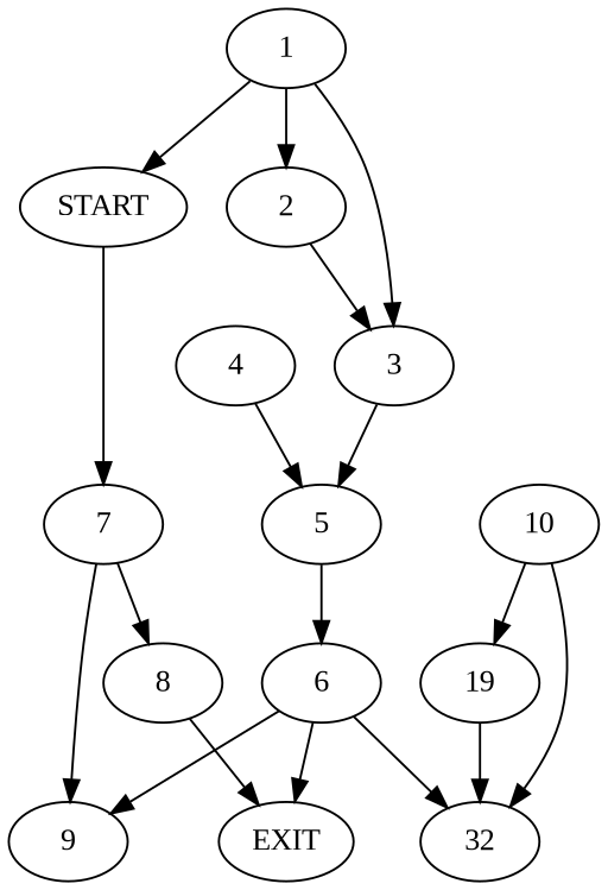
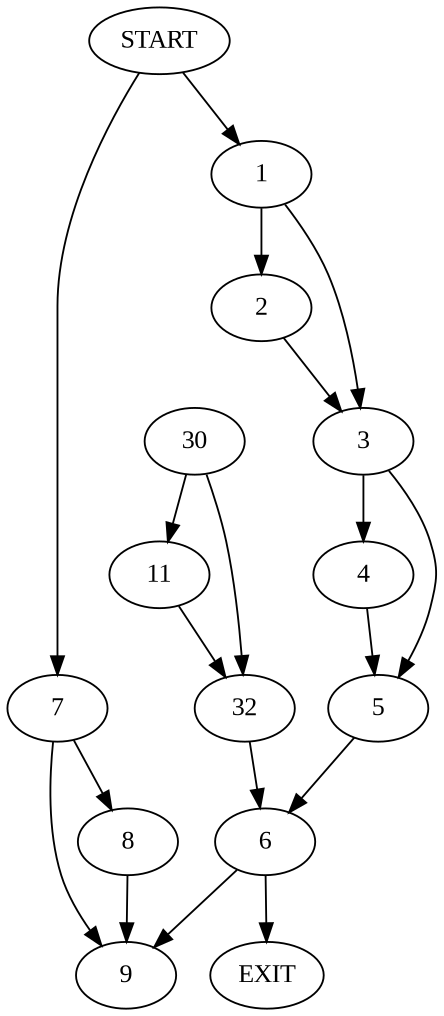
  digraph {
    fontname="Liberation Serif"
    node [fontname="Liberation Serif"]
    edge [fontname="Liberation Serif"]
    n1 [label=START]
    1
    7
    2
    3
    8
    9
-   10
-   11 [label=19]
+   10 [label=30]
+   11
    n10 [label=32]
    n11 [label=EXIT]
    4
    5
    6
-   1 -> n1
+   n1 -> 1
    n1 -> 7
    1 -> 2
    1 -> 3
    7 -> 8
    7 -> 9
    2 -> 3
+   3 -> 4
    3 -> 5
-   8 -> n11
+   8 -> 9
    10 -> 11
    10 -> n10
    11 -> n10
-   6 -> n10
+   n10 -> 6
    4 -> 5
    5 -> 6
    6 -> 9
    6 -> n11
  }
